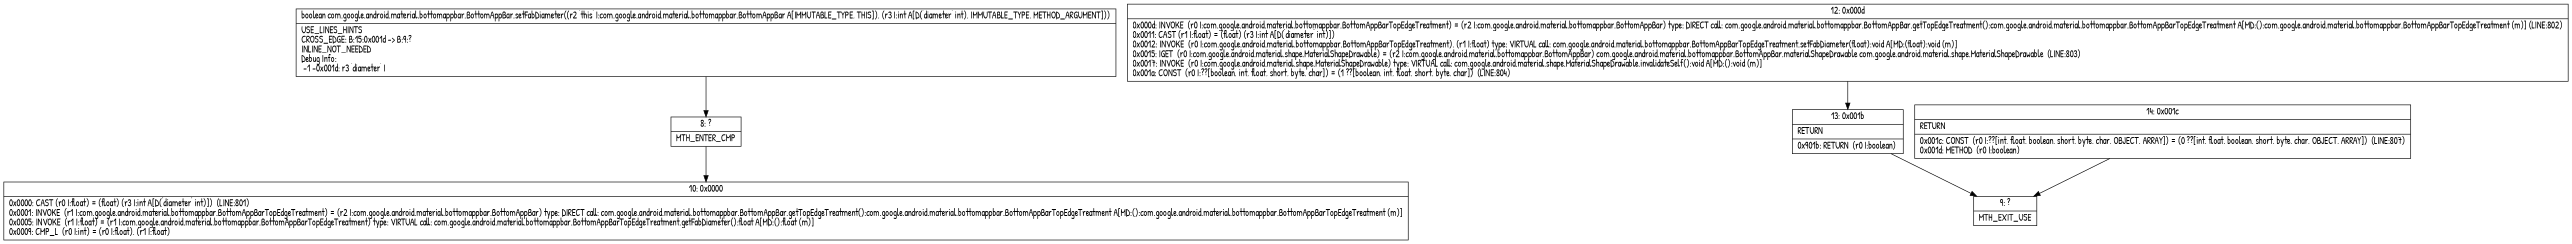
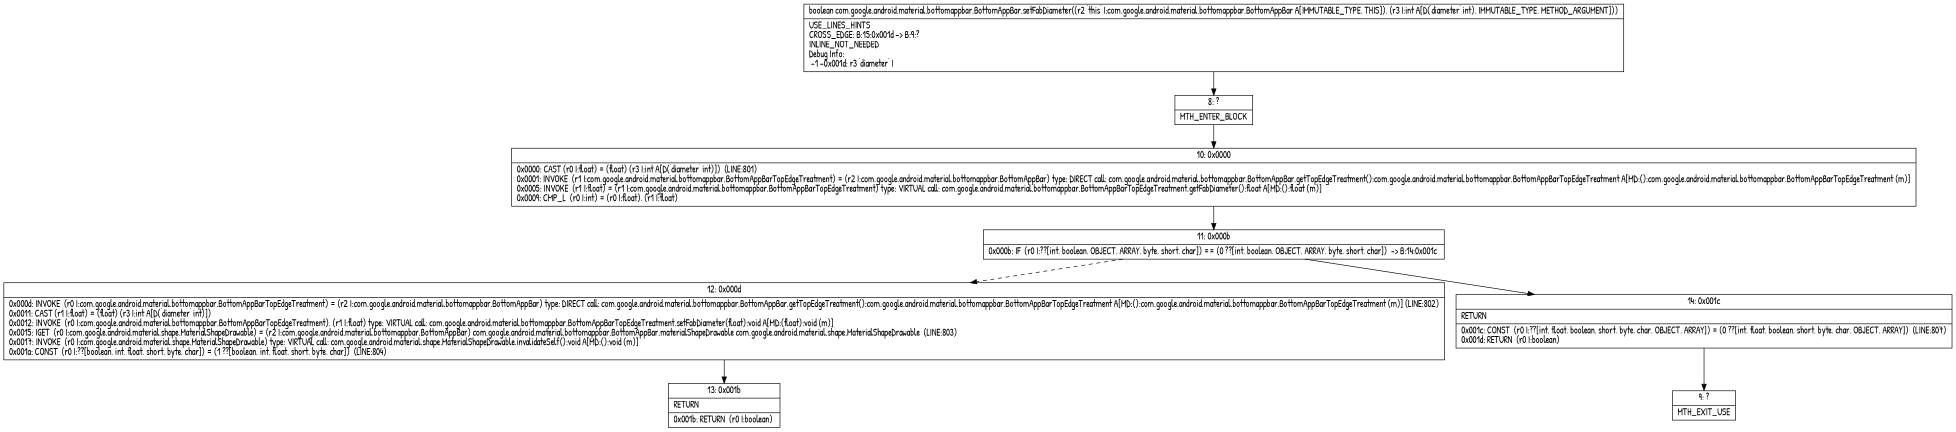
  digraph {
    fontname="Patrick Hand"
    node [fontname="Patrick Hand" shape=record]
    edge [fontname="Patrick Hand"]
-   n1 [label="{8\:\ ?|MTH_ENTER_CMP\l}"]
+   n1 [label="{8\:\ ?|MTH_ENTER_BLOCK\l}"]
    n2 [label="{10\:\ 0x0000|0x0000: CAST (r0 I:float) = (float) (r3 I:int A[D('diameter' int)])  (LINE:801)\l0x0001: INVOKE  (r1 I:com.google.android.material.bottomappbar.BottomAppBarTopEdgeTreatment) = (r2 I:com.google.android.material.bottomappbar.BottomAppBar) type: DIRECT call: com.google.android.material.bottomappbar.BottomAppBar.getTopEdgeTreatment():com.google.android.material.bottomappbar.BottomAppBarTopEdgeTreatment A[MD:():com.google.android.material.bottomappbar.BottomAppBarTopEdgeTreatment (m)]\l0x0005: INVOKE  (r1 I:float) = (r1 I:com.google.android.material.bottomappbar.BottomAppBarTopEdgeTreatment) type: VIRTUAL call: com.google.android.material.bottomappbar.BottomAppBarTopEdgeTreatment.getFabDiameter():float A[MD:():float (m)]\l0x0009: CMP_L  (r0 I:int) = (r0 I:float), (r1 I:float) \l}"]
+   n3 [label="{11\:\ 0x000b|0x000b: IF  (r0 I:??[int, boolean, OBJECT, ARRAY, byte, short, char]) == (0 ??[int, boolean, OBJECT, ARRAY, byte, short, char])  \-\> B:14:0x001c \l}"]
    n4 [label="{12\:\ 0x000d|0x000d: INVOKE  (r0 I:com.google.android.material.bottomappbar.BottomAppBarTopEdgeTreatment) = (r2 I:com.google.android.material.bottomappbar.BottomAppBar) type: DIRECT call: com.google.android.material.bottomappbar.BottomAppBar.getTopEdgeTreatment():com.google.android.material.bottomappbar.BottomAppBarTopEdgeTreatment A[MD:():com.google.android.material.bottomappbar.BottomAppBarTopEdgeTreatment (m)] (LINE:802)\l0x0011: CAST (r1 I:float) = (float) (r3 I:int A[D('diameter' int)]) \l0x0012: INVOKE  (r0 I:com.google.android.material.bottomappbar.BottomAppBarTopEdgeTreatment), (r1 I:float) type: VIRTUAL call: com.google.android.material.bottomappbar.BottomAppBarTopEdgeTreatment.setFabDiameter(float):void A[MD:(float):void (m)]\l0x0015: IGET  (r0 I:com.google.android.material.shape.MaterialShapeDrawable) = (r2 I:com.google.android.material.bottomappbar.BottomAppBar) com.google.android.material.bottomappbar.BottomAppBar.materialShapeDrawable com.google.android.material.shape.MaterialShapeDrawable  (LINE:803)\l0x0017: INVOKE  (r0 I:com.google.android.material.shape.MaterialShapeDrawable) type: VIRTUAL call: com.google.android.material.shape.MaterialShapeDrawable.invalidateSelf():void A[MD:():void (m)]\l0x001a: CONST  (r0 I:??[boolean, int, float, short, byte, char]) = (1 ??[boolean, int, float, short, byte, char])  (LINE:804)\l}"]
-   n5 [label="{14\:\ 0x001c|RETURN\l|0x001c: CONST  (r0 I:??[int, float, boolean, short, byte, char, OBJECT, ARRAY]) = (0 ??[int, float, boolean, short, byte, char, OBJECT, ARRAY])  (LINE:807)\l0x001d: METHOD  (r0 I:boolean) \l}"]
-   n6 [label="{13\:\ 0x001b|RETURN\l|0x901b: RETURN  (r0 I:boolean) \l}"]
+   n5 [label="{14\:\ 0x001c|RETURN\l|0x001c: CONST  (r0 I:??[int, float, boolean, short, byte, char, OBJECT, ARRAY]) = (0 ??[int, float, boolean, short, byte, char, OBJECT, ARRAY])  (LINE:807)\l0x001d: RETURN  (r0 I:boolean) \l}"]
+   n6 [label="{13\:\ 0x001b|RETURN\l|0x001b: RETURN  (r0 I:boolean) \l}"]
    n7 [label="{9\:\ ?|MTH_EXIT_USE\l}"]
    n8 [label="{boolean com.google.android.material.bottomappbar.BottomAppBar.setFabDiameter((r2 'this' I:com.google.android.material.bottomappbar.BottomAppBar A[IMMUTABLE_TYPE, THIS]), (r3 I:int A[D('diameter' int), IMMUTABLE_TYPE, METHOD_ARGUMENT]))  | USE_LINES_HINTS\lCROSS_EDGE: B:15:0x001d \-\> B:9:?\lINLINE_NOT_NEEDED\lDebug Info:\l  \-1 \-0x001d: r3 'diameter' I\l}"]
    n1 -> n2
+   n2 -> n3
+   n3 -> n4 [style=dashed]
+   n3 -> n5
    n4 -> n6
    n5 -> n7
-   n6 -> n7
    n8 -> n1
  }
